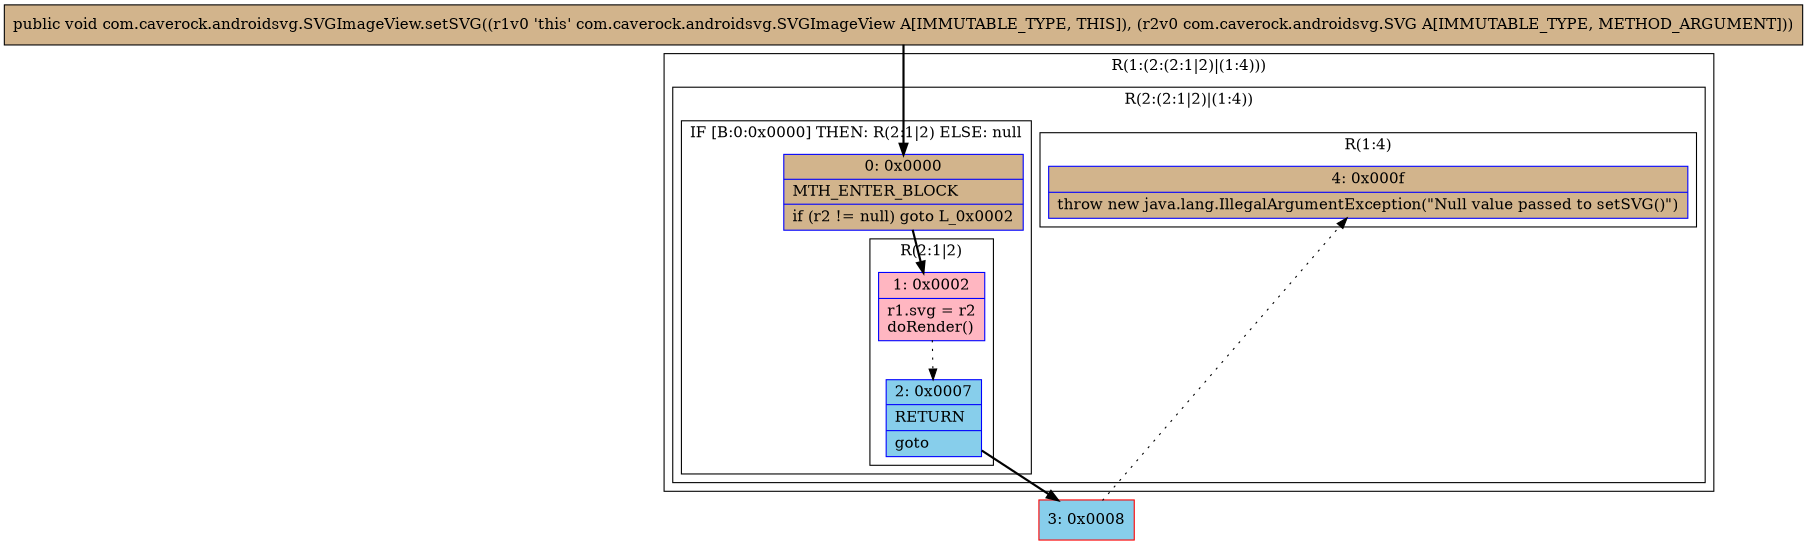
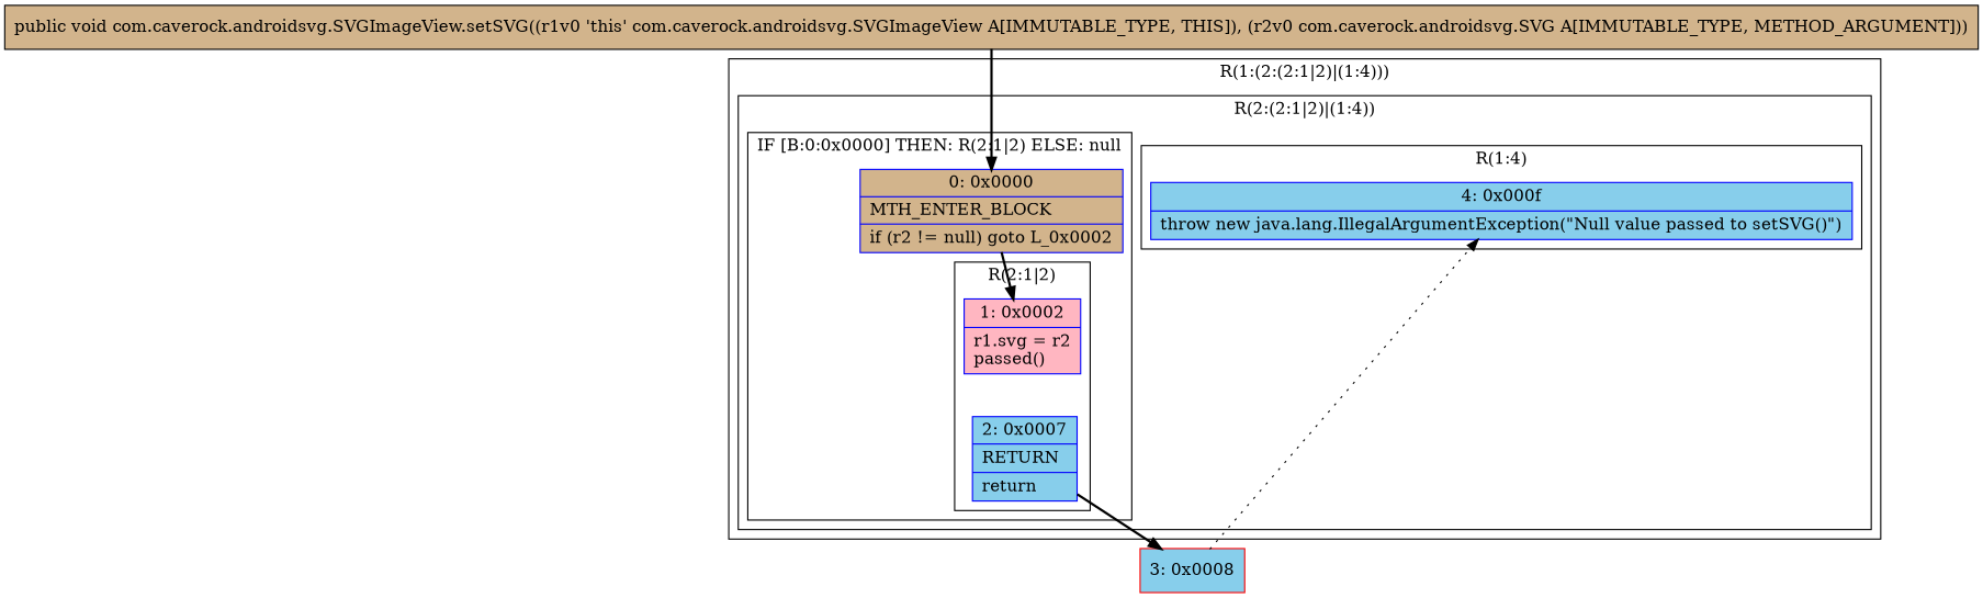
  digraph {
    node [color=blue fillcolor=tan shape=record style=filled]
    edge [style=bold]
-   n1 [fillcolor=lightpink label="{1\:\ 0x0002|r1.svg = r2\ldoRender()\l}"]
-   n2 [fillcolor=skyblue label="{2\:\ 0x0007|RETURN\l|goto\l}"]
+   n1 [fillcolor=lightpink label="{1\:\ 0x0002|r1.svg = r2\lpassed()\l}"]
+   n2 [fillcolor=skyblue label="{2\:\ 0x0007|RETURN\l|return\l}"]
    n3 [label="{0\:\ 0x0000|MTH_ENTER_BLOCK\l|if (r2 != null) goto L_0x0002\l}"]
-   n4 [label="{4\:\ 0x000f|throw new java.lang.IllegalArgumentException(\"Null value passed to setSVG()\")\l}"]
+   n4 [fillcolor=skyblue label="{4\:\ 0x000f|throw new java.lang.IllegalArgumentException(\"Null value passed to setSVG()\")\l}"]
    n5 [color=red fillcolor=skyblue label="{3\:\ 0x0008}"]
    n6 [label="{public void com.caverock.androidsvg.SVGImageView.setSVG((r1v0 'this' com.caverock.androidsvg.SVGImageView A[IMMUTABLE_TYPE, THIS]), (r2v0 com.caverock.androidsvg.SVG A[IMMUTABLE_TYPE, METHOD_ARGUMENT])) }" color=""]
    subgraph cluster_1 {
      label="R(1:(2:(2:1|2)|(1:4)))"
      subgraph cluster_2 {
        label="R(2:(2:1|2)|(1:4))"
        subgraph cluster_3 {
          label="IF [B:0:0x0000] THEN: R(2:1|2) ELSE: null"
          n3
          subgraph cluster_4 {
            label="R(2:1|2)"
            n1
            n2
          }
        }
        subgraph cluster_5 {
          label="R(1:4)"
          n4
        }
      }
    }
-   n1 -> n2 [style=dotted]
    n2 -> n5
    n3 -> n1
    n5 -> n4 [style=dotted]
    n6 -> n3
  }
